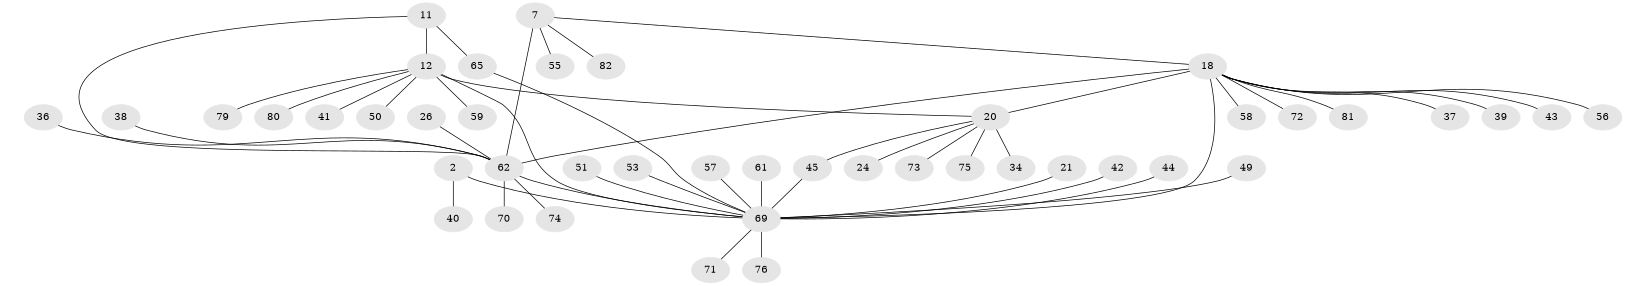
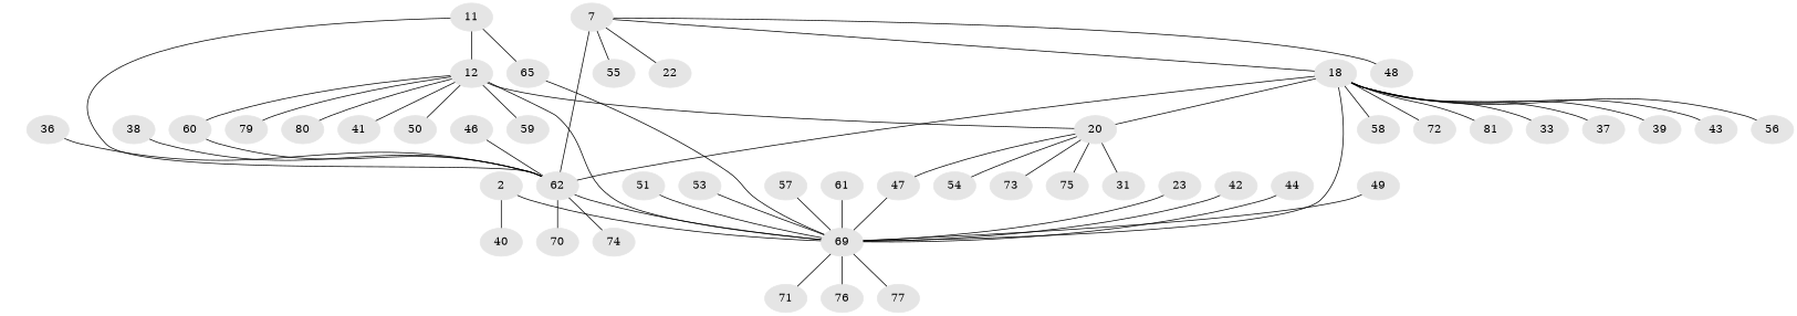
  graph {
    node [color=gray90 style=filled]
    2 [super="+1"]
    40 [super="+35"]
    69 [super="+52+31+4+67"]
    71
    76 [super="+63"]
+   77
    7 [super="+5"]
    18 [super="+17+15"]
+   48 [super="+30"]
    55
    62 [super="+8"]
-   82 [super="+68"]
+   82 [super="+68" label=22]
    20 [super="+19"]
+   33
    37
    39
    43
    56
    58
    72
    81 [super="+66+78"]
    70 [super="+47"]
    74
    11 [super="+10"]
    12 [super="+9"]
    65 [super="+46"]
    41
    50
    59
+   60
    79
    80
-   34
-   45
-   54 [label=24]
+   34 [label=31]
+   45 [label=47]
+   54
    73
    75
-   21
-   26
+   21 [label=23]
+   26 [label=46]
    36
    38 [super="+32"]
    42
    44 [super="+27"]
    49
    51
    53
    57
    61
    2 -- 40
    2 -- 69 [weight=4]
    69 -- 71
    69 -- 76
+   69 -- 77
    7 -- 18
+   7 -- 48
    7 -- 55
    7 -- 62 [weight=4]
    7 -- 82
    18 -- 69 [weight=8]
    18 -- 62 [weight=2]
    18 -- 20 [weight=4]
+   18 -- 33
    18 -- 37
    18 -- 39
    18 -- 43
    18 -- 56
    18 -- 58
    18 -- 72
    18 -- 81
    62 -- 69
    62 -- 70
    62 -- 74
    20 -- 34
    20 -- 45
    20 -- 54
    20 -- 73
    20 -- 75
    11 -- 62
    11 -- 12 [weight=4]
    11 -- 65
    12 -- 69 [weight=4]
    12 -- 20
    12 -- 41
    12 -- 50
    12 -- 59
+   12 -- 60
    12 -- 79
    12 -- 80
    65 -- 69
+   60 -- 62
    45 -- 69
    21 -- 69
    26 -- 62
    36 -- 62
    38 -- 62
    42 -- 69
    44 -- 69
    49 -- 69
    51 -- 69
    53 -- 69
    57 -- 69
    61 -- 69
  }
